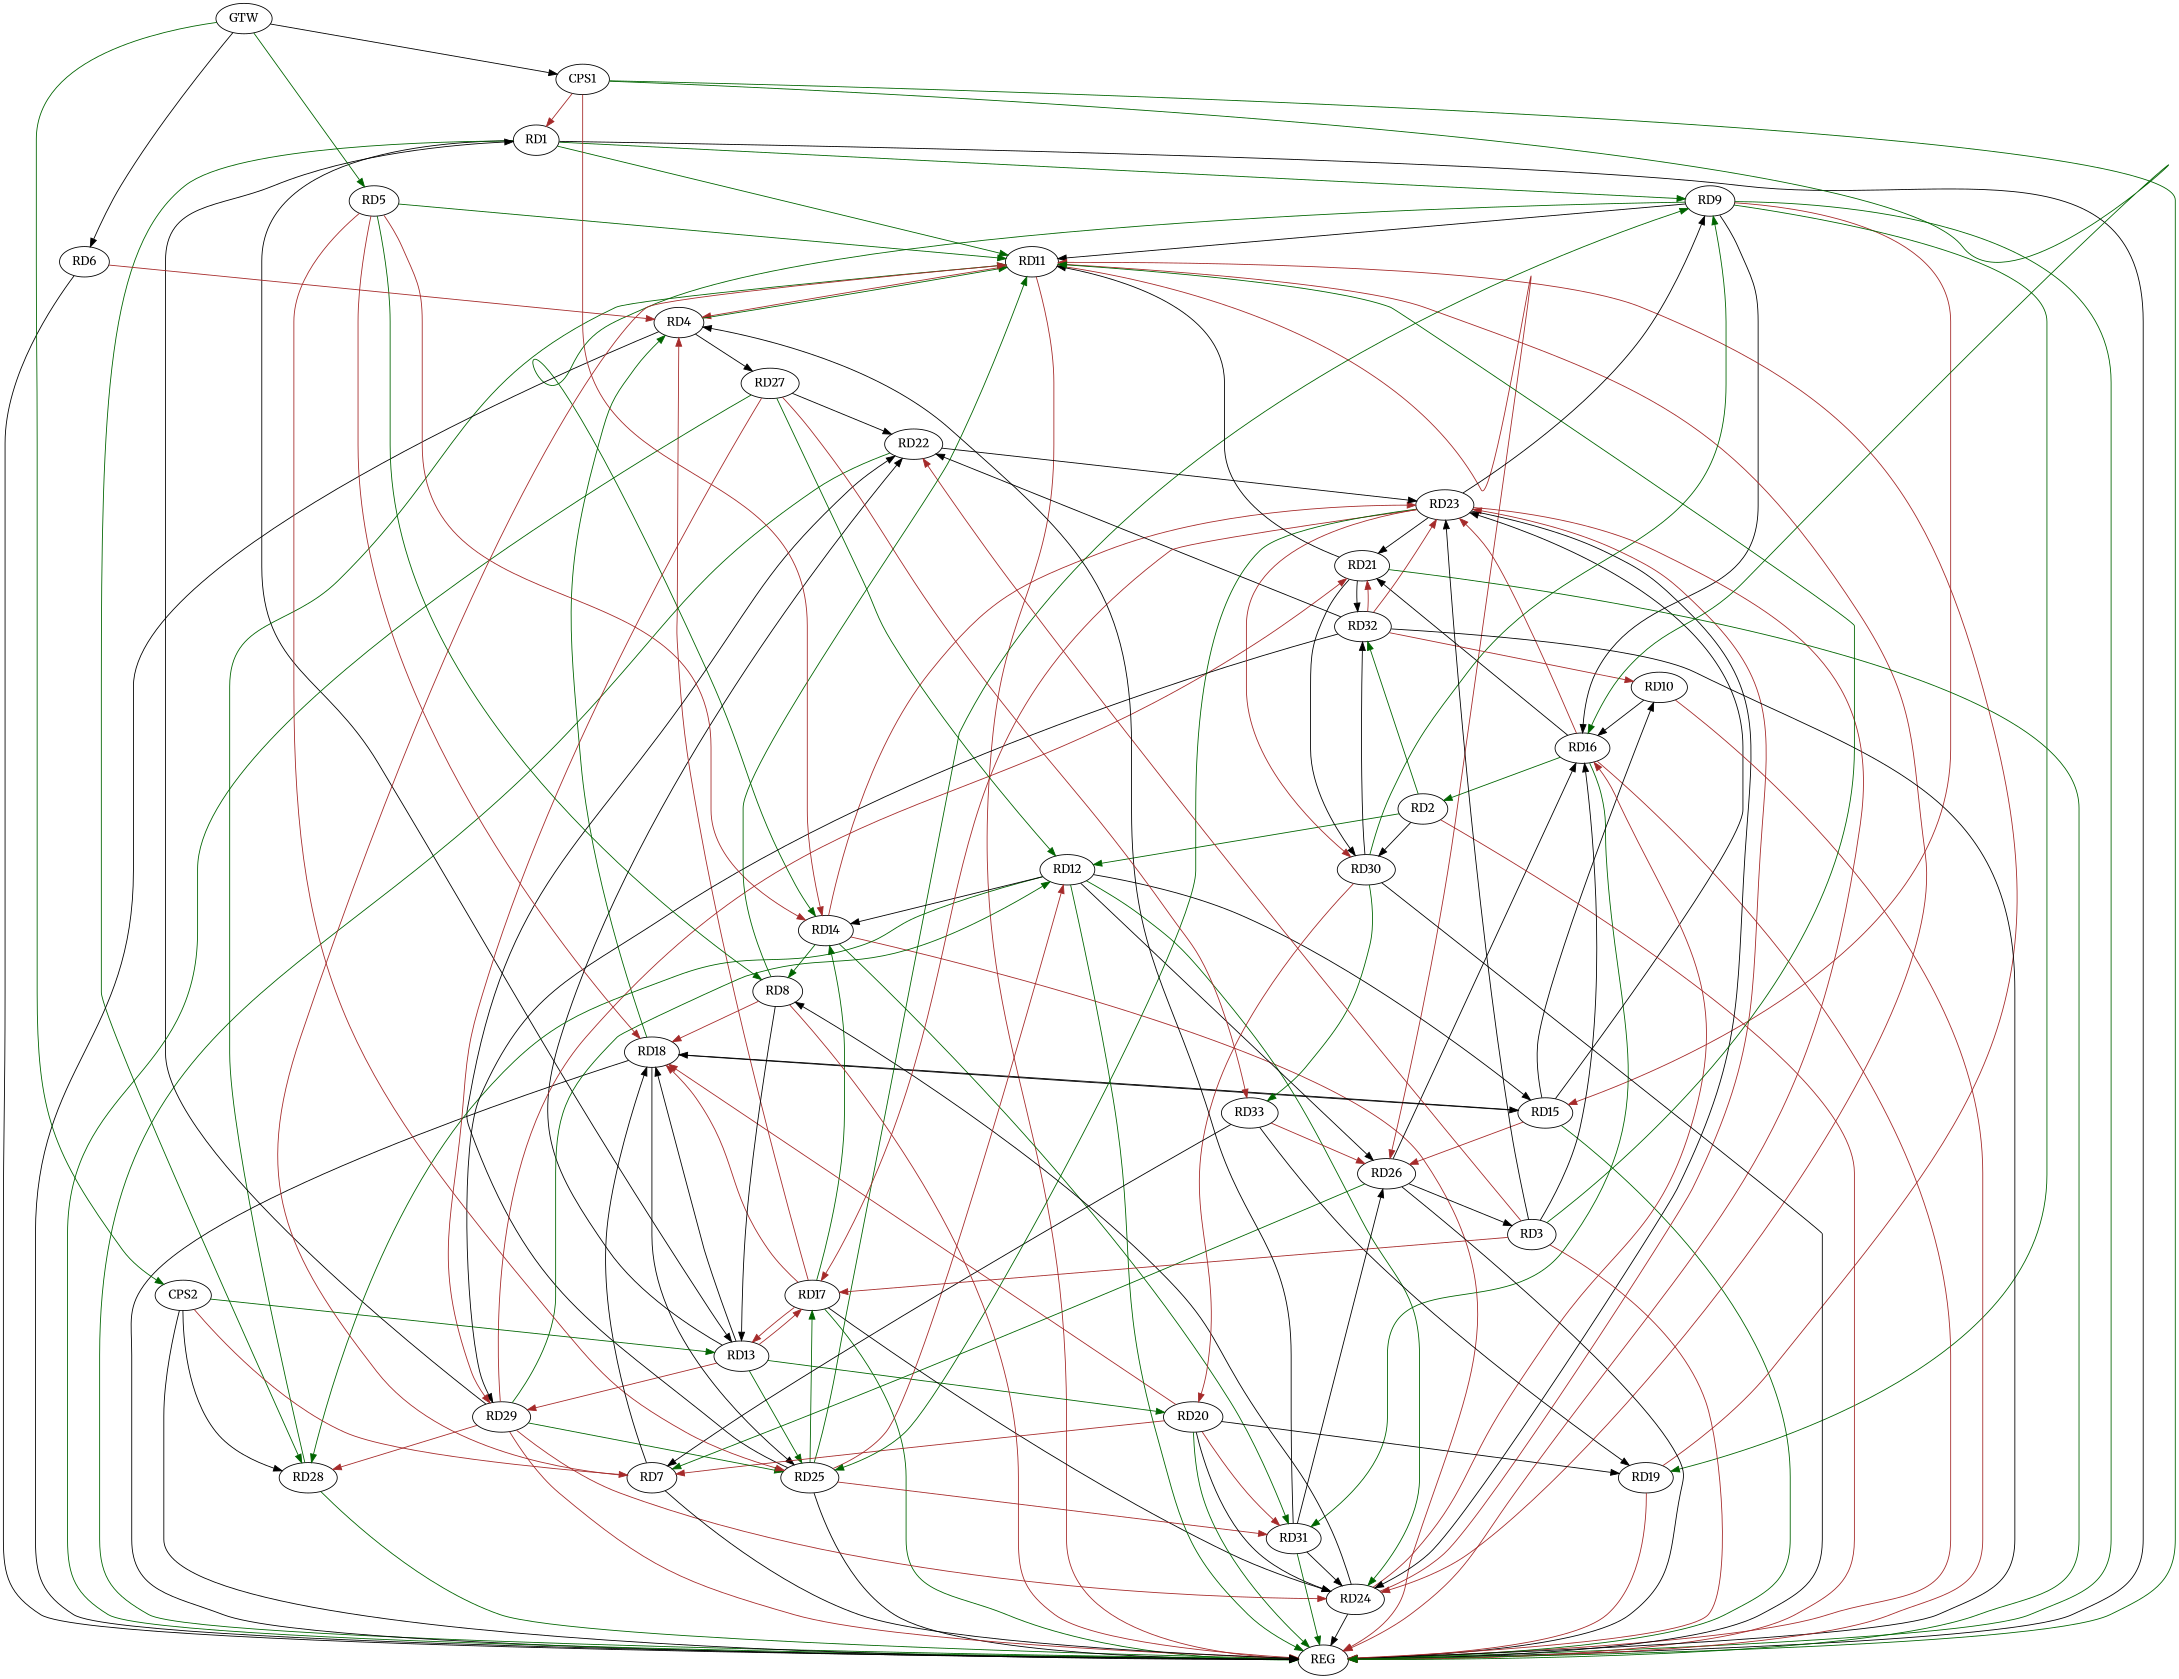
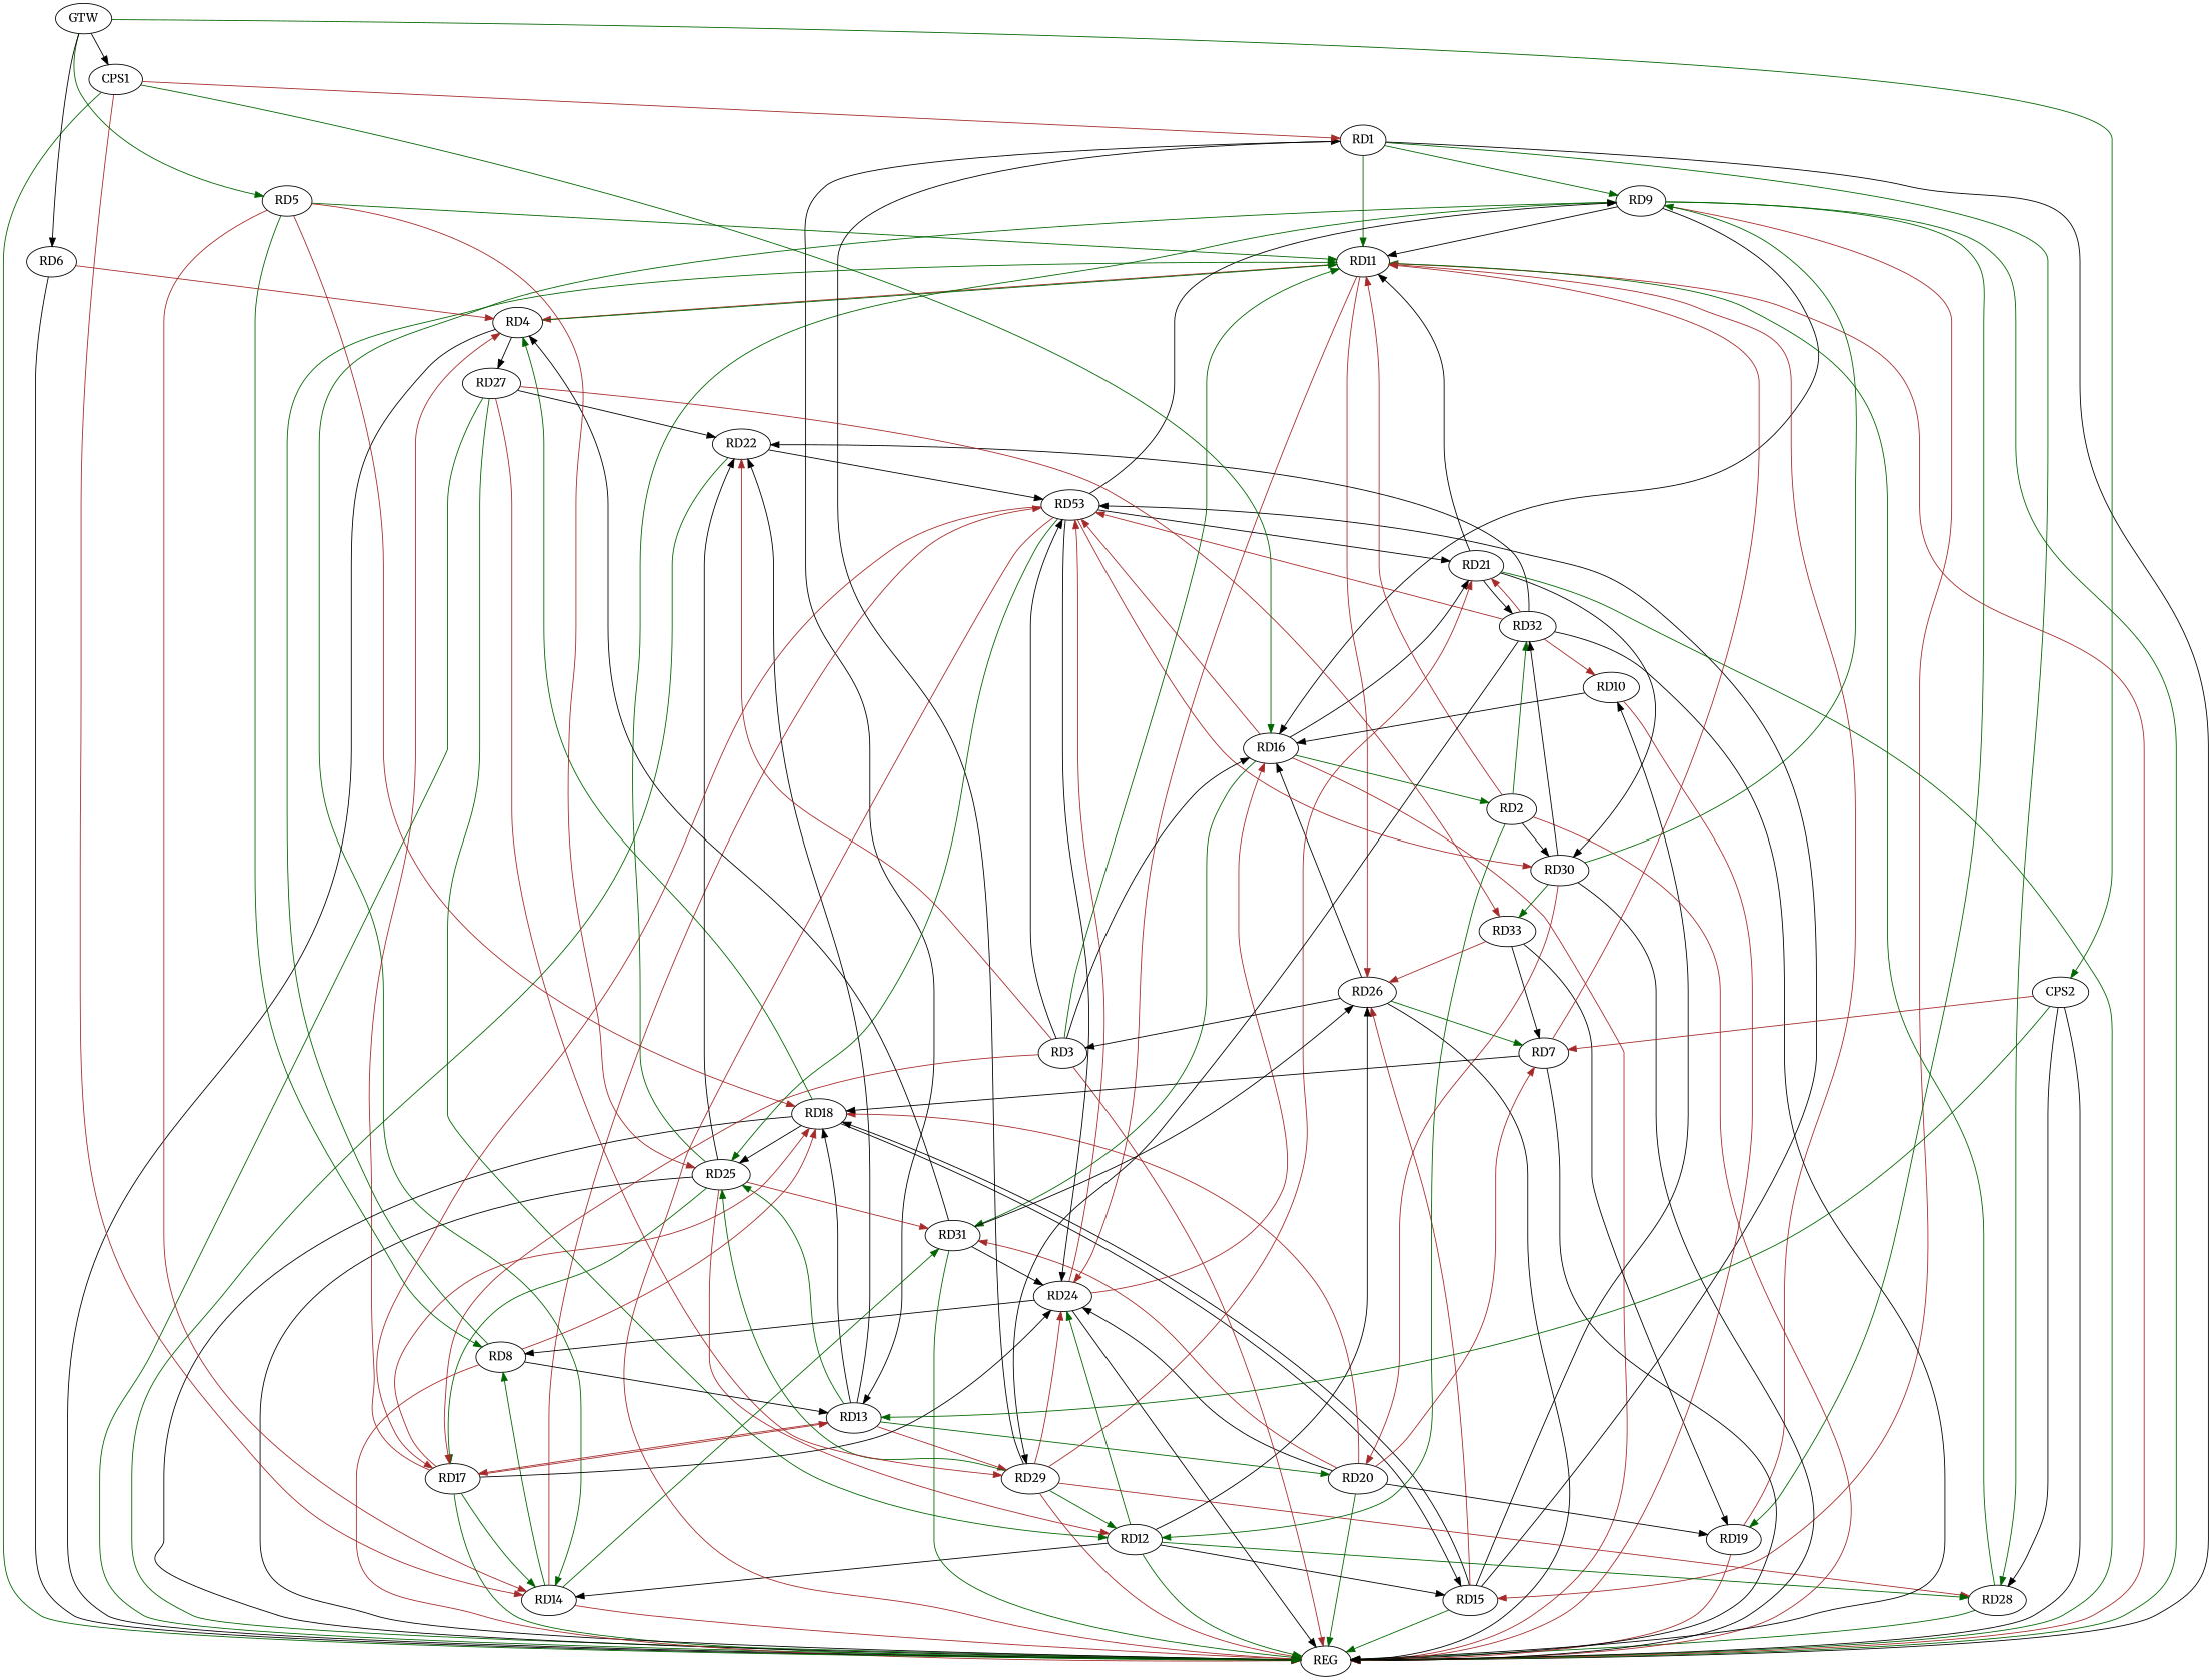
  strict digraph {
    fontname=Merriweather
    node [fontname=Merriweather]
    edge [color=black fontname=Merriweather]
    n1 [label=RD1]
    n2 [label=RD9]
    n3 [label=RD11]
    n4 [label=RD13]
    n5 [label=RD28]
    n6 [label=REG]
    n7 [label=RD16]
    n8 [label=RD14]
    n9 [label=RD15]
    n10 [label=RD19]
    n11 [label=RD4]
    n12 [label=RD24]
    n13 [label=RD26]
    n14 [label=RD17]
    n15 [label=RD22]
    n16 [label=RD18]
    n17 [label=RD25]
    n18 [label=RD20]
    n19 [label=RD29]
    n20 [label=RD2]
    n21 [label=RD12]
    n22 [label=RD30]
    n23 [label=RD32]
    n24 [label=RD33]
-   n25 [label=RD23]
+   n25 [label=RD53]
    n26 [label=RD10]
    n27 [label=RD21]
    n28 [label=RD3]
    n29 [label=RD31]
    n30 [label=RD27]
    n31 [label=RD5]
    n32 [label=RD8]
    n33 [label=RD6]
    n34 [label=RD7]
    n35 [label=CPS1]
    n36 [label=CPS2]
    n37 [label=GTW]
    n1 -> n2 [color=darkgreen]
    n1 -> n3 [color=darkgreen]
    n1 -> n4
    n1 -> n5 [color=darkgreen]
    n1 -> n6
    n2 -> n3
    n2 -> n6 [color=darkgreen]
    n2 -> n7
    n2 -> n8 [color=darkgreen]
    n2 -> n9 [color=brown]
    n2 -> n10 [color=darkgreen]
    n3 -> n6 [color=brown]
    n3 -> n11 [color=brown]
    n3 -> n12 [color=brown]
    n3 -> n13 [color=brown]
    n4 -> n14 [color=brown]
    n4 -> n15
    n4 -> n16
    n4 -> n17 [color=darkgreen]
    n4 -> n18 [color=darkgreen]
    n4 -> n19 [color=brown]
    n5 -> n3 [color=darkgreen]
    n5 -> n6 [color=darkgreen]
    n7 -> n6 [color=brown]
    n7 -> n20 [color=darkgreen]
    n7 -> n25 [color=brown]
    n7 -> n27
    n7 -> n29 [color=darkgreen]
    n8 -> n6 [color=brown]
    n8 -> n25 [color=brown]
    n8 -> n29 [color=darkgreen]
    n8 -> n32 [color=darkgreen]
    n9 -> n6 [color=darkgreen]
    n9 -> n13 [color=brown]
    n9 -> n16
    n9 -> n25
    n9 -> n26
    n10 -> n3 [color=brown]
    n10 -> n6 [color=brown]
    n11 -> n3 [color=darkgreen]
    n11 -> n6
    n11 -> n30
    n12 -> n6
    n12 -> n7 [color=brown]
    n12 -> n25 [color=brown]
    n12 -> n32
    n13 -> n6
    n13 -> n7
    n13 -> n28
    n13 -> n34 [color=darkgreen]
    n14 -> n4 [color=brown]
    n14 -> n6 [color=darkgreen]
    n14 -> n8 [color=darkgreen]
    n14 -> n11 [color=brown]
    n14 -> n12
    n14 -> n16 [color=brown]
    n15 -> n6 [color=darkgreen]
    n15 -> n25
    n16 -> n6
    n16 -> n9
    n16 -> n11 [color=darkgreen]
    n16 -> n17
    n17 -> n2 [color=darkgreen]
    n17 -> n6
    n17 -> n14 [color=darkgreen]
    n17 -> n15
    n17 -> n21 [color=brown]
    n17 -> n29 [color=brown]
    n18 -> n6 [color=darkgreen]
    n18 -> n10
    n18 -> n12
    n18 -> n16 [color=brown]
    n18 -> n29 [color=brown]
    n18 -> n34 [color=brown]
    n19 -> n1
    n19 -> n5 [color=brown]
    n19 -> n6 [color=brown]
    n19 -> n12 [color=brown]
    n19 -> n17 [color=darkgreen]
    n19 -> n21 [color=darkgreen]
    n19 -> n27 [color=brown]
+   n20 -> n3 [color=brown]
    n20 -> n6 [color=brown]
    n20 -> n21 [color=darkgreen]
    n20 -> n22
    n20 -> n23 [color=darkgreen]
    n21 -> n5 [color=darkgreen]
    n21 -> n6 [color=darkgreen]
    n21 -> n8
    n21 -> n9
    n21 -> n12 [color=darkgreen]
    n21 -> n13
    n22 -> n2 [color=darkgreen]
    n22 -> n6
    n22 -> n18 [color=brown]
    n22 -> n23
    n22 -> n24 [color=darkgreen]
    n23 -> n6
    n23 -> n15
    n23 -> n19
    n23 -> n25 [color=brown]
    n23 -> n26 [color=brown]
    n23 -> n27 [color=brown]
    n24 -> n10
    n24 -> n13 [color=brown]
    n24 -> n34
    n25 -> n2
    n25 -> n6 [color=brown]
    n25 -> n12
    n25 -> n14 [color=brown]
    n25 -> n17 [color=darkgreen]
    n25 -> n22 [color=brown]
    n25 -> n27
    n26 -> n6 [color=brown]
    n26 -> n7
    n27 -> n3
    n27 -> n6 [color=darkgreen]
    n27 -> n22
    n27 -> n23
    n28 -> n3 [color=darkgreen]
    n28 -> n6 [color=brown]
    n28 -> n7
    n28 -> n14 [color=brown]
    n28 -> n15 [color=brown]
    n28 -> n25
    n29 -> n6 [color=darkgreen]
    n29 -> n11
    n29 -> n12
    n29 -> n13
    n30 -> n6 [color=darkgreen]
    n30 -> n15
    n30 -> n19 [color=brown]
    n30 -> n21 [color=darkgreen]
    n30 -> n24 [color=brown]
    n31 -> n3 [color=darkgreen]
    n31 -> n8 [color=brown]
    n31 -> n16 [color=brown]
    n31 -> n17 [color=brown]
    n31 -> n32 [color=darkgreen]
    n32 -> n3 [color=darkgreen]
    n32 -> n4
    n32 -> n6 [color=brown]
    n32 -> n16 [color=brown]
    n33 -> n6
    n33 -> n11 [color=brown]
    n34 -> n3 [color=brown]
    n34 -> n6
    n34 -> n16
    n35 -> n1 [color=brown]
    n35 -> n6 [color=darkgreen]
    n35 -> n7 [color=darkgreen]
    n35 -> n8 [color=brown]
    n36 -> n4 [color=darkgreen]
    n36 -> n5
    n36 -> n6
    n36 -> n34 [color=brown]
    n37 -> n31 [color=darkgreen]
    n37 -> n33
    n37 -> n35
    n37 -> n36 [color=darkgreen]
  }
